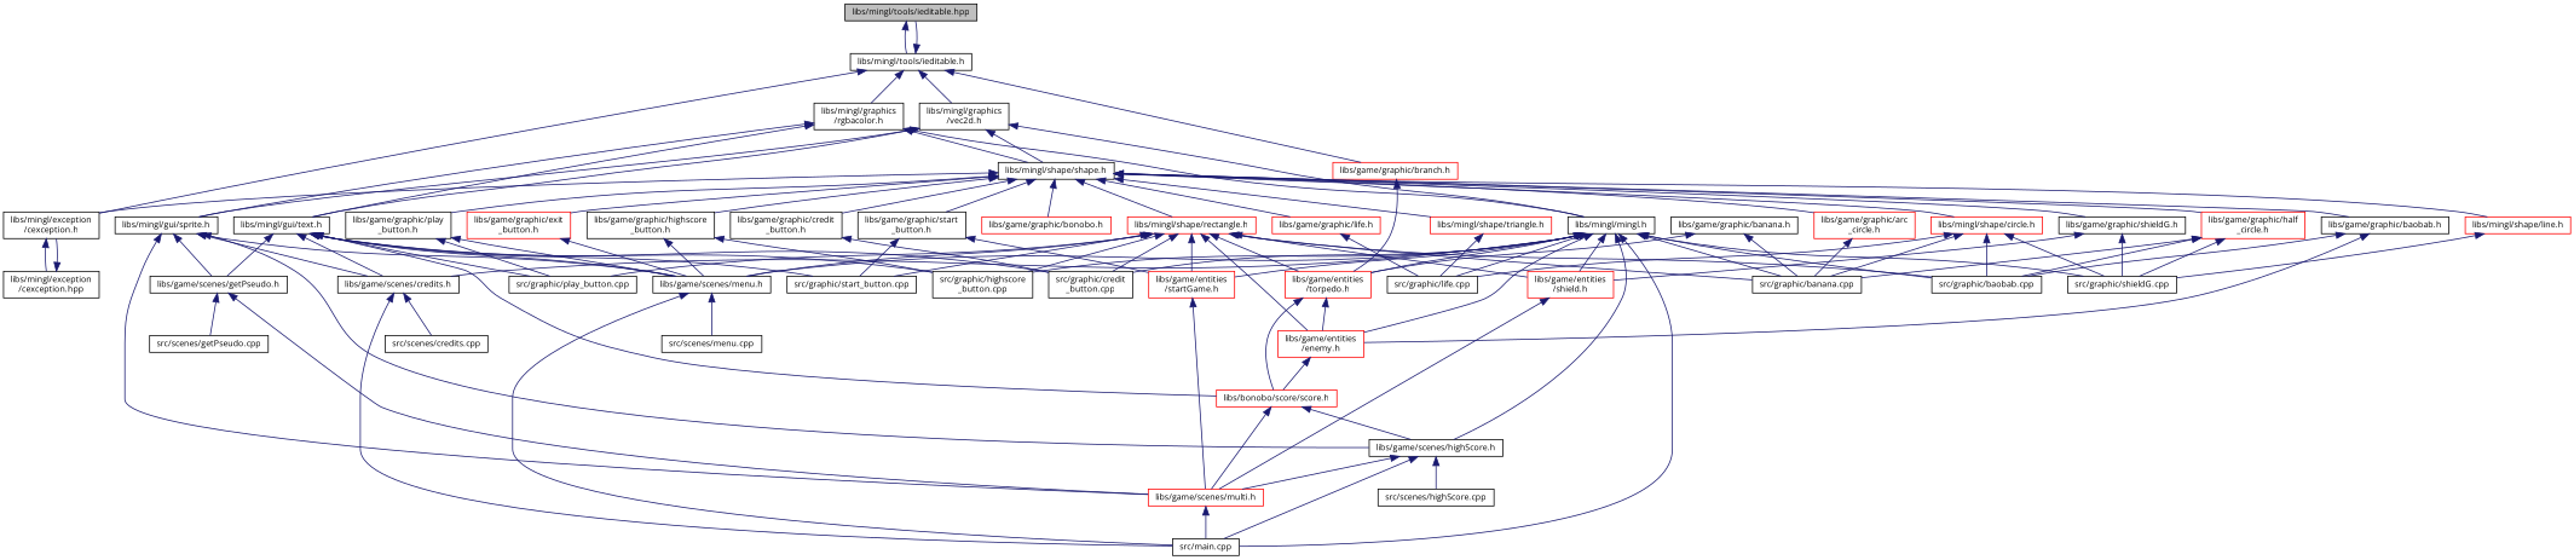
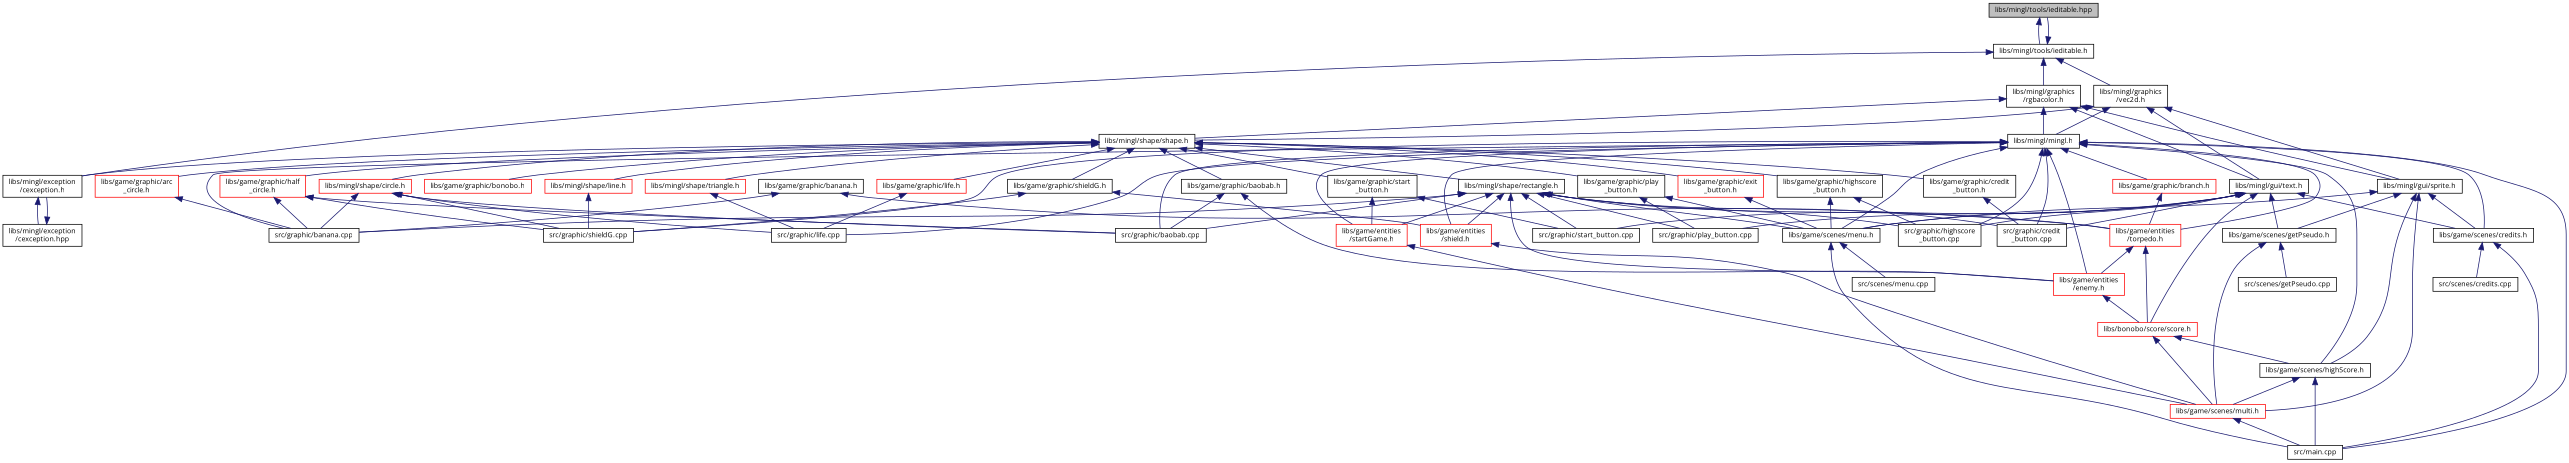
  digraph {
    fontname="Open Sans"
    node [color=black fillcolor=white fontname="Open Sans" fontsize=10 shape=record style=filled]
    edge [color=midnightblue dir=back fontname="Open Sans" fontsize=10 labelfontname=Helvetica labelfontsize=10 style=solid]
    n1 [fillcolor=grey75 fontcolor=black height=0.2 label="libs/mingl/tools/ieditable.hpp" width=0.4]
    n2 [height=0.2 label="libs/mingl/tools/ieditable.h" width=0.4]
    n3 [height=0.2 label="libs/mingl/exception\l/cexception.h" width=0.4]
    n4 [height=0.2 label="libs/mingl/graphics\l/rgbacolor.h" width=0.4]
    n5 [height=0.2 label="libs/mingl/graphics\l/vec2d.h" width=0.4]
    n6 [height=0.2 label="libs/mingl/exception\l/cexception.hpp" width=0.4]
    n7 [height=0.2 label="libs/mingl/gui/sprite.h" width=0.4]
    n8 [height=0.2 label="libs/mingl/gui/text.h" width=0.4]
    n9 [height=0.2 label="libs/mingl/mingl.h" width=0.4]
    n10 [height=0.2 label="libs/mingl/shape/shape.h" width=0.4]
    n11 [height=0.2 label="libs/game/scenes/credits.h" width=0.4]
    n12 [height=0.2 label="libs/game/scenes/getPseudo.h" width=0.4]
    n13 [color=red height=0.2 label="libs/game/scenes/multi.h" width=0.4]
    n14 [height=0.2 label="libs/game/scenes/highScore.h" width=0.4]
    n15 [height=0.2 label="libs/game/scenes/menu.h" width=0.4]
    n16 [color=red height=0.2 label="libs/bonobo/score/score.h" width=0.4]
    n17 [height=0.2 label="src/graphic/credit\l_button.cpp" width=0.4]
    n18 [height=0.2 label="src/graphic/highscore\l_button.cpp" width=0.4]
    n19 [height=0.2 label="src/graphic/play_button.cpp" width=0.4]
    n20 [height=0.2 label="src/graphic/start_button.cpp" width=0.4]
    n21 [height=0.2 label="src/main.cpp" width=0.4]
    n22 [color=red height=0.2 label="libs/game/entities\l/enemy.h" width=0.4]
    n23 [color=red height=0.2 label="libs/game/entities\l/shield.h" width=0.4]
    n24 [color=red height=0.2 label="libs/game/entities\l/startGame.h" width=0.4]
    n25 [color=red height=0.2 label="libs/game/entities\l/torpedo.h" width=0.4]
    n26 [color=red height=0.2 label="libs/game/graphic/branch.h" width=0.4]
    n27 [height=0.2 label="src/graphic/banana.cpp" width=0.4]
    n28 [height=0.2 label="src/graphic/baobab.cpp" width=0.4]
    n29 [height=0.2 label="src/graphic/life.cpp" width=0.4]
    n30 [height=0.2 label="src/graphic/shieldG.cpp" width=0.4]
    n31 [color=red height=0.2 label="libs/game/graphic/arc\l_circle.h" width=0.4]
    n32 [height=0.2 label="libs/game/graphic/baobab.h" width=0.4]
    n33 [color=red height=0.2 label="libs/game/graphic/bonobo.h" width=0.4]
    n34 [height=0.2 label="libs/game/graphic/credit\l_button.h" width=0.4]
    n35 [color=red height=0.2 label="libs/game/graphic/exit\l_button.h" width=0.4]
    n36 [color=red height=0.2 label="libs/game/graphic/half\l_circle.h" width=0.4]
    n37 [height=0.2 label="libs/game/graphic/highscore\l_button.h" width=0.4]
    n38 [color=red height=0.2 label="libs/game/graphic/life.h" width=0.4]
    n39 [height=0.2 label="libs/game/graphic/play\l_button.h" width=0.4]
    n40 [height=0.2 label="libs/game/graphic/shieldG.h" width=0.4]
    n41 [height=0.2 label="libs/game/graphic/start\l_button.h" width=0.4]
    n42 [color=red height=0.2 label="libs/mingl/shape/circle.h" width=0.4]
    n43 [color=red height=0.2 label="libs/mingl/shape/line.h" width=0.4]
-   n44 [color=red height=0.2 label="libs/mingl/shape/rectangle.h" width=0.4]
+   n44 [height=0.2 label="libs/mingl/shape/rectangle.h" width=0.4]
    n45 [color=red height=0.2 label="libs/mingl/shape/triangle.h" width=0.4]
    n46 [height=0.2 label="src/scenes/credits.cpp" width=0.4]
    n47 [height=0.2 label="src/scenes/getPseudo.cpp" width=0.4]
-   n48 [height=0.2 label="src/scenes/highScore.cpp" width=0.4]
    n49 [height=0.2 label="src/scenes/menu.cpp" width=0.4]
    n50 [height=0.2 label="libs/game/graphic/banana.h" width=0.4]
    n1 -> n2
    n2 -> n1
    n2 -> n3
    n2 -> n4
    n2 -> n5
    n3 -> n6
    n4 -> n7
    n4 -> n8
    n4 -> n9
    n4 -> n10
    n5 -> n7
    n5 -> n8
    n5 -> n9
    n5 -> n10
    n6 -> n3
    n7 -> n11
    n7 -> n12
    n7 -> n13
    n7 -> n14
    n7 -> n15
    n8 -> n11
    n8 -> n12
    n8 -> n15
    n8 -> n16
    n8 -> n17
    n8 -> n18
    n8 -> n19
    n8 -> n20
    n9 -> n11
    n9 -> n14
    n9 -> n15
    n9 -> n17
    n9 -> n18
    n9 -> n21
    n9 -> n22
    n9 -> n23
    n9 -> n24
    n9 -> n25
-   n2 -> n26
+   n9 -> n26
    n9 -> n27
    n9 -> n28
    n9 -> n29
    n9 -> n30
    n10 -> n3
    n10 -> n31
    n10 -> n32
    n10 -> n33
    n10 -> n34
    n10 -> n35
    n10 -> n36
    n10 -> n37
    n10 -> n38
    n10 -> n39
    n10 -> n40
    n10 -> n41
    n10 -> n42
    n10 -> n43
    n10 -> n44
    n10 -> n45
    n11 -> n21
    n11 -> n46
    n12 -> n13
    n12 -> n47
    n13 -> n21
    n14 -> n13
    n14 -> n21
-   n14 -> n48
    n15 -> n21
    n15 -> n49
    n16 -> n13
    n16 -> n14
    n22 -> n16
    n23 -> n13
    n24 -> n13
    n25 -> n16
    n25 -> n22
    n26 -> n25
    n31 -> n27
    n32 -> n22
    n32 -> n28
    n34 -> n17
    n35 -> n15
    n36 -> n27
    n36 -> n28
    n36 -> n30
    n37 -> n15
    n37 -> n18
    n38 -> n29
    n39 -> n15
    n39 -> n19
    n40 -> n23
    n40 -> n30
    n41 -> n20
    n41 -> n24
    n42 -> n27
    n42 -> n28
    n42 -> n29
    n42 -> n30
    n43 -> n30
    n44 -> n15
    n44 -> n17
    n44 -> n18
    n44 -> n19
    n44 -> n20
    n44 -> n22
    n44 -> n23
    n44 -> n24
    n44 -> n25
    n44 -> n27
    n44 -> n28
    n45 -> n29
    n50 -> n25
    n50 -> n27
  }
